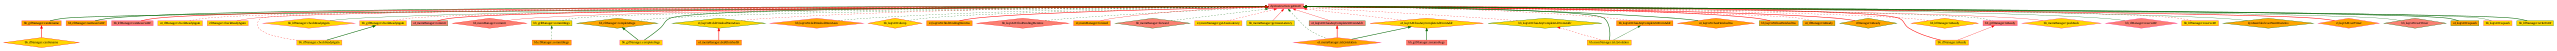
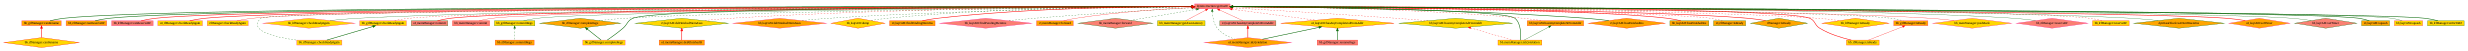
  digraph {
    fontname=Merriweather
    rankdir=TB
    node [color=deeppink fillcolor=gold fontname=Merriweather fontsize=10 shape=box style=filled]
    edge [color=red dir=back fontname=Merriweather fontsize=10 labelfontname=Helvetica labelfontsize=10 style=bold]
    n1 [fillcolor=salmon fontcolor=black height=0.2 label="dynInstruction::getInsID" width=0.4]
    n2 [fillcolor=orange height=0.2 label="bb_grfManager::canRename" width=0.4]
    n3 [fillcolor=orange height=0.2 label="bb_rfManager::canReserveRF" width=0.4]
    n4 [fillcolor=salmon height=0.2 label="bb_lrfManager::canReserveRF" width=0.4]
    n5 [height=0.2 label="o3_rfManager::checkReadyAgain" width=0.4]
    n6 [height=0.2 label="rfManager::checkReadyAgain" width=0.4]
    n7 [height=0.2 label="bb_rfManager::checkReadyAgain" width=0.4]
    n8 [height=0.2 label="bb_lrfManager::checkReadyAgain" shape=diamond width=0.4]
    n9 [height=0.2 label="bb_grfManager::checkReadyAgain" width=0.4]
    n10 [color=darkgreen fillcolor=salmon height=0.2 label="o3_memManager::commit" width=0.4]
-   n11 [color=red fillcolor=salmon height=0.2 label="bb_memManager::commit" shape=diamond width=0.4]
+   n11 [color=red fillcolor=salmon height=0.2 label="bb_memManager::commit" width=0.4]
    n12 [color=darkgreen height=0.2 label="bb_grfManager::commitRegs" width=0.4]
    n13 [color=darkgreen fillcolor=orange height=0.2 label="bb_rfManager::completeRegs" shape=diamond width=0.4]
    n14 [height=0.2 label="bb_grfManager::completeRegs" width=0.4]
    n15 [color=darkgreen height=0.2 label="o3_lsqCAM::delFinishedMemAxes" shape=diamond width=0.4]
    n16 [fillcolor=orange height=0.2 label="bb_lsqCAM::delFinishedMemAxes" shape=diamond width=0.4]
    n17 [color=red height=0.2 label="bb_lsqCAM::dump" shape=diamond width=0.4]
    n18 [color=red fillcolor=orange height=0.2 label="o3_lsqCAM::findPendingMemIns" width=0.4]
-   n19 [color=red fillcolor=salmon height=0.2 label="bb_lsqCAM::findPendingMemIns" shape=diamond width=0.4]
+   n19 [fillcolor=salmon height=0.2 label="bb_lsqCAM::findPendingMemIns" shape=diamond width=0.4]
    n20 [fillcolor=orange height=0.2 label="o3_memManager::forward" width=0.4]
    n21 [color=darkgreen fillcolor=salmon height=0.2 label="bb_memManager::forward" shape=diamond width=0.4]
-   n22 [height=0.2 label="o3_memManager::getAxesLatency" width=0.4]
    n23 [color=darkgreen height=0.2 label="bb_memManager::getAxesLatency" width=0.4]
    n24 [color=red height=0.2 label="o3_lsqCAM::hasAnyCompleteLdFromAddr" shape=diamond width=0.4]
    n25 [fillcolor=orange height=0.2 label="o3_memManager::isLQviolation" shape=diamond width=0.4]
    n26 [color=darkgreen height=0.2 label="bb_lsqCAM::hasAnyCompleteLdFromAddr" shape=diamond width=0.4]
    n27 [color=red height=0.2 label="bb_memManager::isLQviolation" width=0.4]
    n28 [color=darkgreen fillcolor=salmon height=0.2 label="o3_lsqCAM::hasAnyCompleteStFromAddr" width=0.4]
    n29 [color=red fillcolor=orange height=0.2 label="bb_lsqCAM::hasAnyCompleteStFromAddr" width=0.4]
    n30 [color=red fillcolor=orange height=0.2 label="o3_lsqCAM::hasFinishedIns" shape=diamond width=0.4]
    n31 [color=darkgreen fillcolor=orange height=0.2 label="bb_lsqCAM::hasFinishedIns" width=0.4]
    n32 [color=darkgreen fillcolor=orange height=0.2 label="o3_rfManager::isReady" width=0.4]
    n33 [color=darkgreen fillcolor=orange height=0.2 label="rfManager::isReady" shape=diamond width=0.4]
    n34 [color=red height=0.2 label="bb_rfManager::isReady" width=0.4]
    n35 [color=red height=0.2 label="bb_lrfManager::isReady" shape=diamond width=0.4]
-   n36 [fillcolor=salmon height=0.2 label="bb_grfManager::isReady" width=0.4]
+   n36 [fillcolor=orange height=0.2 label="bb_grfManager::isReady" width=0.4]
    n37 [height=0.2 label="bb_memManager::pushBack" shape=diamond width=0.4]
    n38 [fillcolor=salmon height=0.2 label="bb_rfManager::reserveRF" shape=diamond width=0.4]
    n39 [color=red height=0.2 label="bb_lrfManager::reserveRF" width=0.4]
    n40 [color=darkgreen fillcolor=orange height=0.2 label="dynBasicblock::setNumWasteIns" shape=diamond width=0.4]
    n41 [fillcolor=orange height=0.2 label="o3_lsqCAM::setTimer" shape=diamond width=0.4]
    n42 [color=darkgreen fillcolor=salmon height=0.2 label="bb_lsqCAM::setTimer" shape=diamond width=0.4]
    n43 [color=darkgreen fillcolor=orange height=0.2 label="o3_lsqCAM::squash" width=0.4]
    n44 [height=0.2 label="bb_lsqCAM::squash" width=0.4]
    n45 [color=darkgreen height=0.2 label="bb_lrfManager::writeToRF" width=0.4]
    n46 [color=red height=0.2 label="bb_rfManager::canRename" shape=diamond width=0.4]
    n47 [color=red fillcolor=orange height=0.2 label="bb_rfManager::commitRegs" width=0.4]
    n48 [color=red fillcolor=orange height=0.2 label="o3_memManager::delAfinishedSt" width=0.4]
    n49 [color=red fillcolor=salmon height=0.2 label="bb_grfManager::renameRegs" width=0.4]
    n1 -> n2 [color=darkgreen]
    n1 -> n3 [color=darkgreen]
    n1 -> n4
-   n1 -> n5 [style=dashed]
+   n1 -> n5
    n1 -> n6 [style=solid]
-   n1 -> n7 [style=dashed]
+   n1 -> n7 [color=darkgreen style=dashed]
    n1 -> n8 [color=darkgreen style=solid]
    n1 -> n9 [style=dashed]
    n1 -> n10
    n1 -> n11 [style=solid]
-   n1 -> n12 [color=darkgreen style=dashed]
+   n1 -> n12 [color=darkgreen style=solid]
    n1 -> n13 [color=darkgreen style=dashed]
    n1 -> n14 [color=darkgreen]
    n1 -> n15 [style=dashed]
    n1 -> n16 [color=darkgreen style=dashed]
    n1 -> n17 [color=darkgreen style=dashed]
    n1 -> n18
    n1 -> n19 [color=darkgreen style=dashed]
    n1 -> n20 [style=solid]
    n1 -> n21 [color=darkgreen style=dashed]
-   n1 -> n22 [style=dashed]
    n1 -> n23 [style=solid]
    n1 -> n24 [style=dashed]
    n1 -> n25 [color=darkgreen style=dashed]
    n1 -> n26 [style=dashed]
    n1 -> n27 [color=darkgreen]
    n1 -> n28 [style=solid]
    n1 -> n29 [style=dashed]
    n1 -> n30 [color=darkgreen]
    n1 -> n31
    n1 -> n32 [style=dashed]
    n1 -> n33
    n1 -> n34
    n1 -> n35 [style=dashed]
    n1 -> n36 [color=darkgreen style=dashed]
    n1 -> n37 [style=solid]
    n1 -> n38 [color=darkgreen style=solid]
    n1 -> n39 [style=dashed]
    n1 -> n40 [color=darkgreen style=solid]
    n1 -> n41
    n1 -> n42 [color=darkgreen style=solid]
    n1 -> n43 [color=darkgreen]
    n1 -> n44 [color=darkgreen style=solid]
    n1 -> n45 [color=darkgreen]
    n2 -> n46
    n9 -> n7 [color=darkgreen]
    n12 -> n47 [color=darkgreen style=dashed]
    n13 -> n14 [color=darkgreen]
    n15 -> n48
    n24 -> n25 [color=darkgreen]
    n24 -> n49 [color=darkgreen]
    n26 -> n27 [style=dashed]
    n28 -> n25
    n29 -> n27 [color=darkgreen style=solid]
    n36 -> n34 [style=solid]
  }
